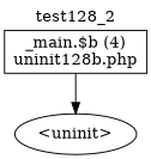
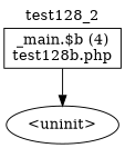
  digraph {
    label=test128_2
    labelloc=t
-   n1 [label="_main.$b (4)\nuninit128b.php" shape=box]
+   n1 [label="_main.$b (4)\ntest128b.php" shape=box]
    n2 [label="<uninit>" shape=ellipse]
    n1 -> n2 [style=solid arrowhead=normal]
  }
